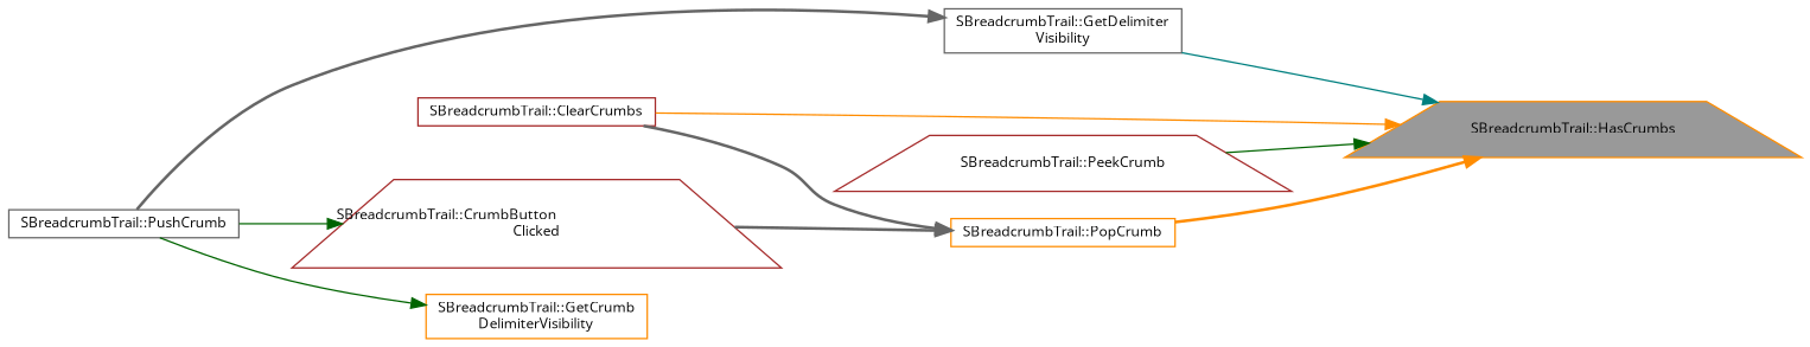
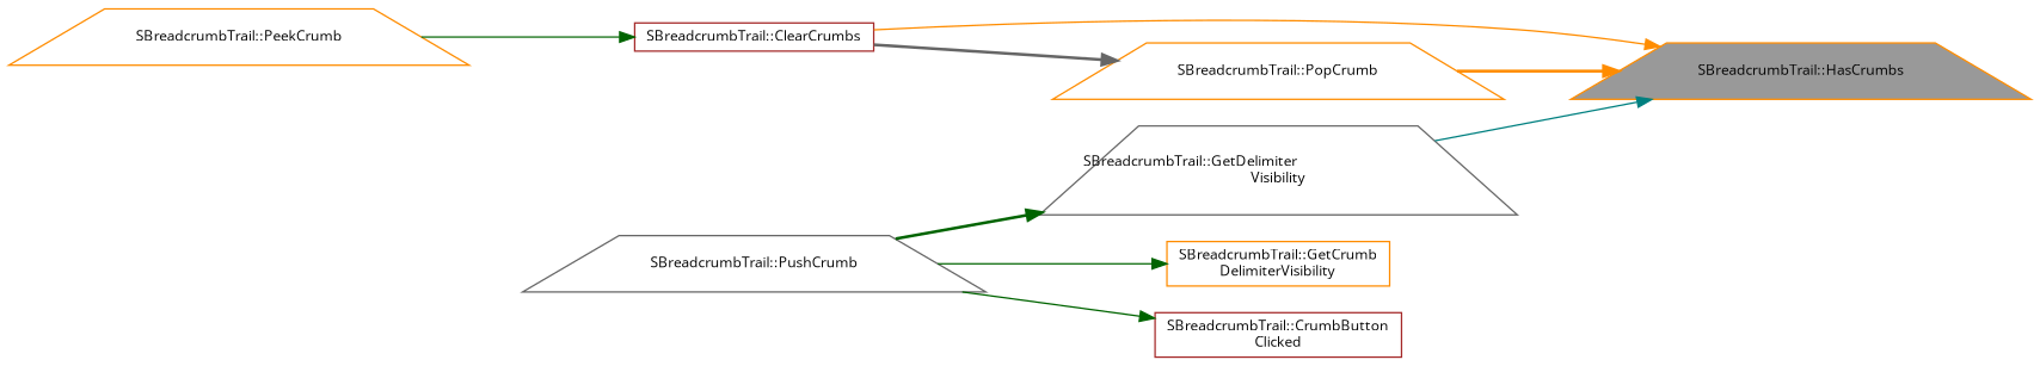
  digraph {
    fontname="Open Sans"
    rankdir=RL
    node [color=darkorange fillcolor=white fontname="Open Sans" fontsize=10 shape=trapezium style=filled]
    edge [color=darkgreen dir=back fontname="Open Sans" fontsize=10 labelfontname=Helvetica labelfontsize=10 style=solid]
    n1 [fillcolor=grey60 fontcolor=black height=0.2 label="SBreadcrumbTrail::HasCrumbs" width=0.4]
    n2 [color=brown height=0.2 label="SBreadcrumbTrail::ClearCrumbs" shape=box width=0.4]
-   n3 [color=gray40 height=0.2 label="SBreadcrumbTrail::GetDelimiter\lVisibility" shape=box width=0.4]
-   n4 [color=brown height=0.2 label="SBreadcrumbTrail::PeekCrumb" width=0.4]
-   n5 [height=0.2 label="SBreadcrumbTrail::PopCrumb" shape=box width=0.4]
+   n3 [color=gray40 height=0.2 label="SBreadcrumbTrail::GetDelimiter\lVisibility" width=0.4]
+   n4 [height=0.2 label="SBreadcrumbTrail::PeekCrumb" width=0.4]
+   n5 [height=0.2 label="SBreadcrumbTrail::PopCrumb" width=0.4]
    n6 [height=0.2 label="SBreadcrumbTrail::GetCrumb\lDelimiterVisibility" shape=box width=0.4]
-   n7 [color=gray40 height=0.2 label="SBreadcrumbTrail::PushCrumb" shape=box width=0.4]
-   n8 [color=brown height=0.2 label="SBreadcrumbTrail::CrumbButton\lClicked" width=0.4]
+   n7 [color=gray40 height=0.2 label="SBreadcrumbTrail::PushCrumb" width=0.4]
+   n8 [color=brown height=0.2 label="SBreadcrumbTrail::CrumbButton\lClicked" shape=box width=0.4]
    n1 -> n2 [color=darkorange]
    n1 -> n3 [color=teal]
-   n1 -> n4
+   n2 -> n4
    n1 -> n5 [color=darkorange style=bold]
-   n3 -> n7 [color=gray40 style=bold]
+   n3 -> n7 [style=bold]
    n5 -> n2 [color=gray40 style=bold]
-   n5 -> n8 [color=gray40 style=bold]
    n6 -> n7
    n8 -> n7
  }
